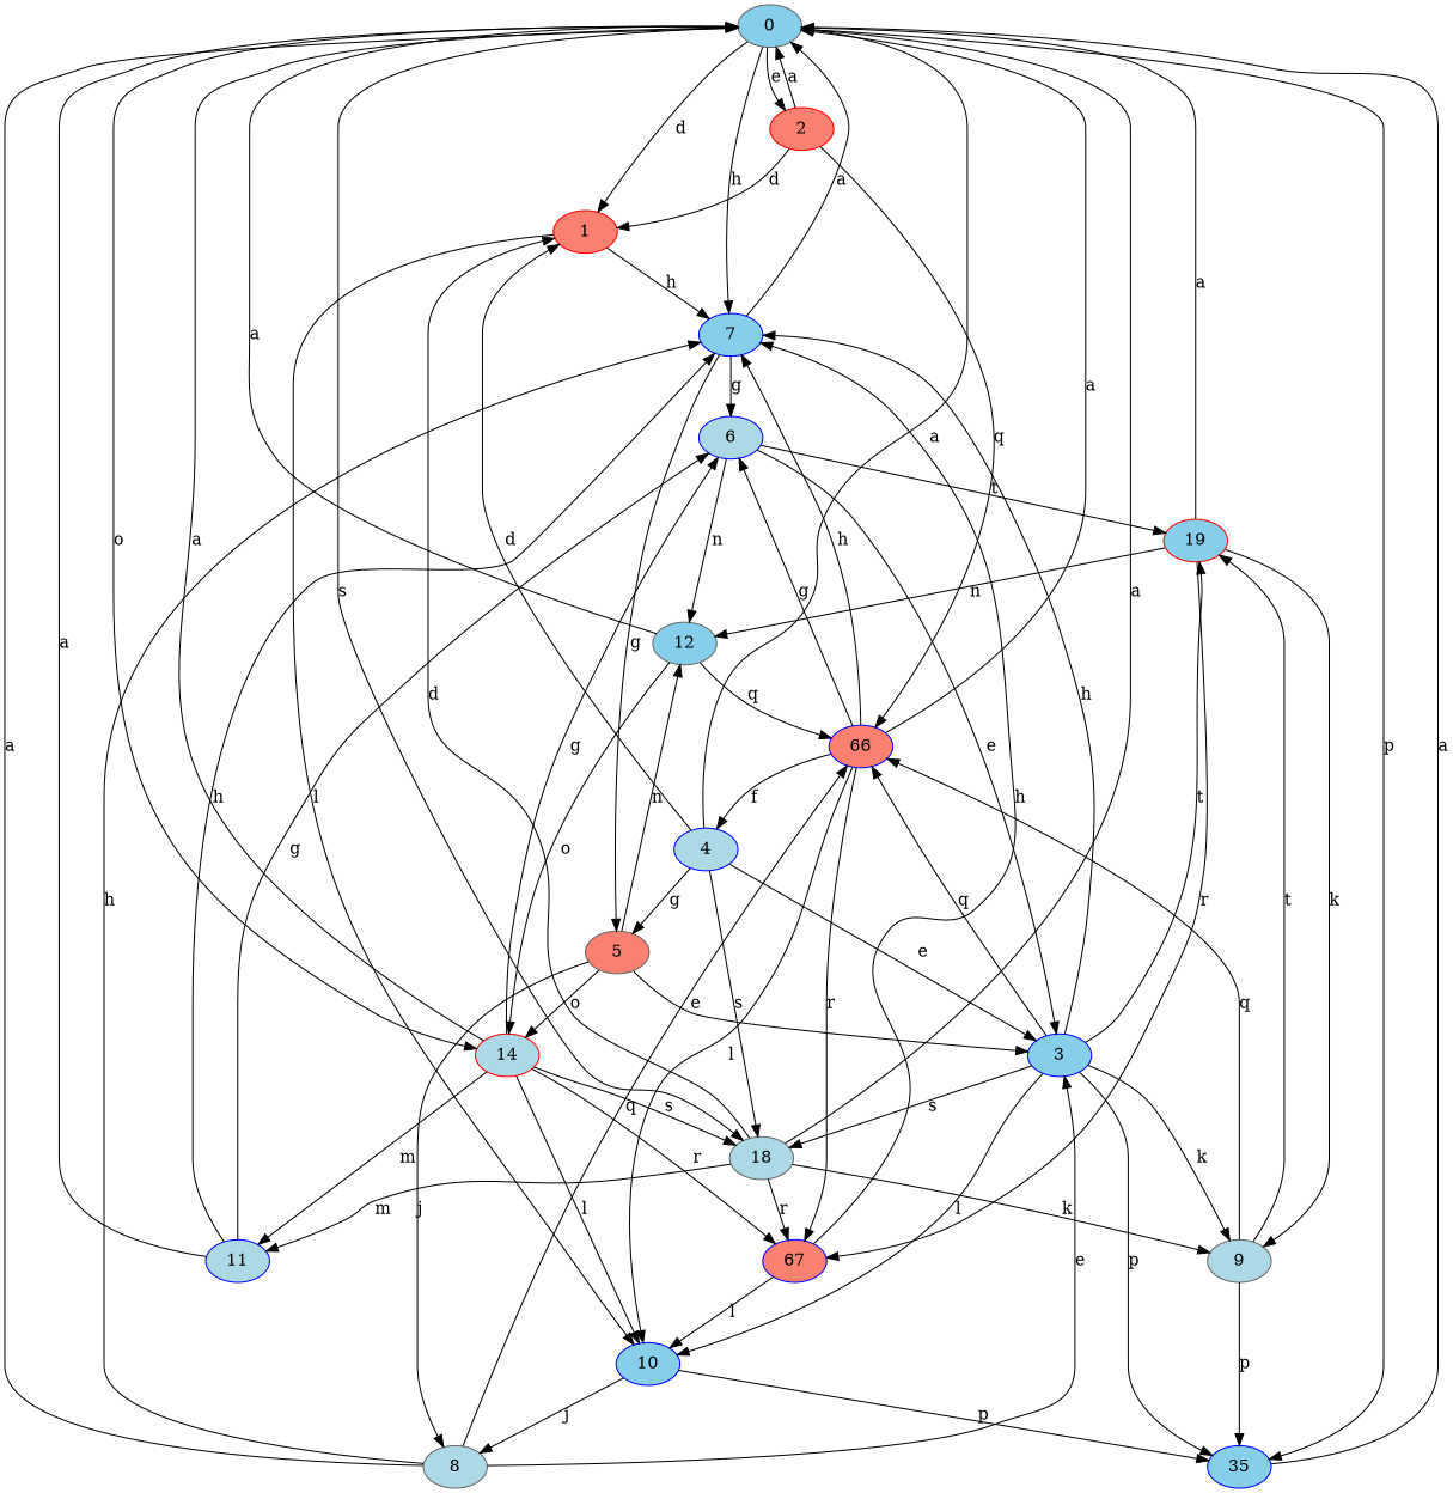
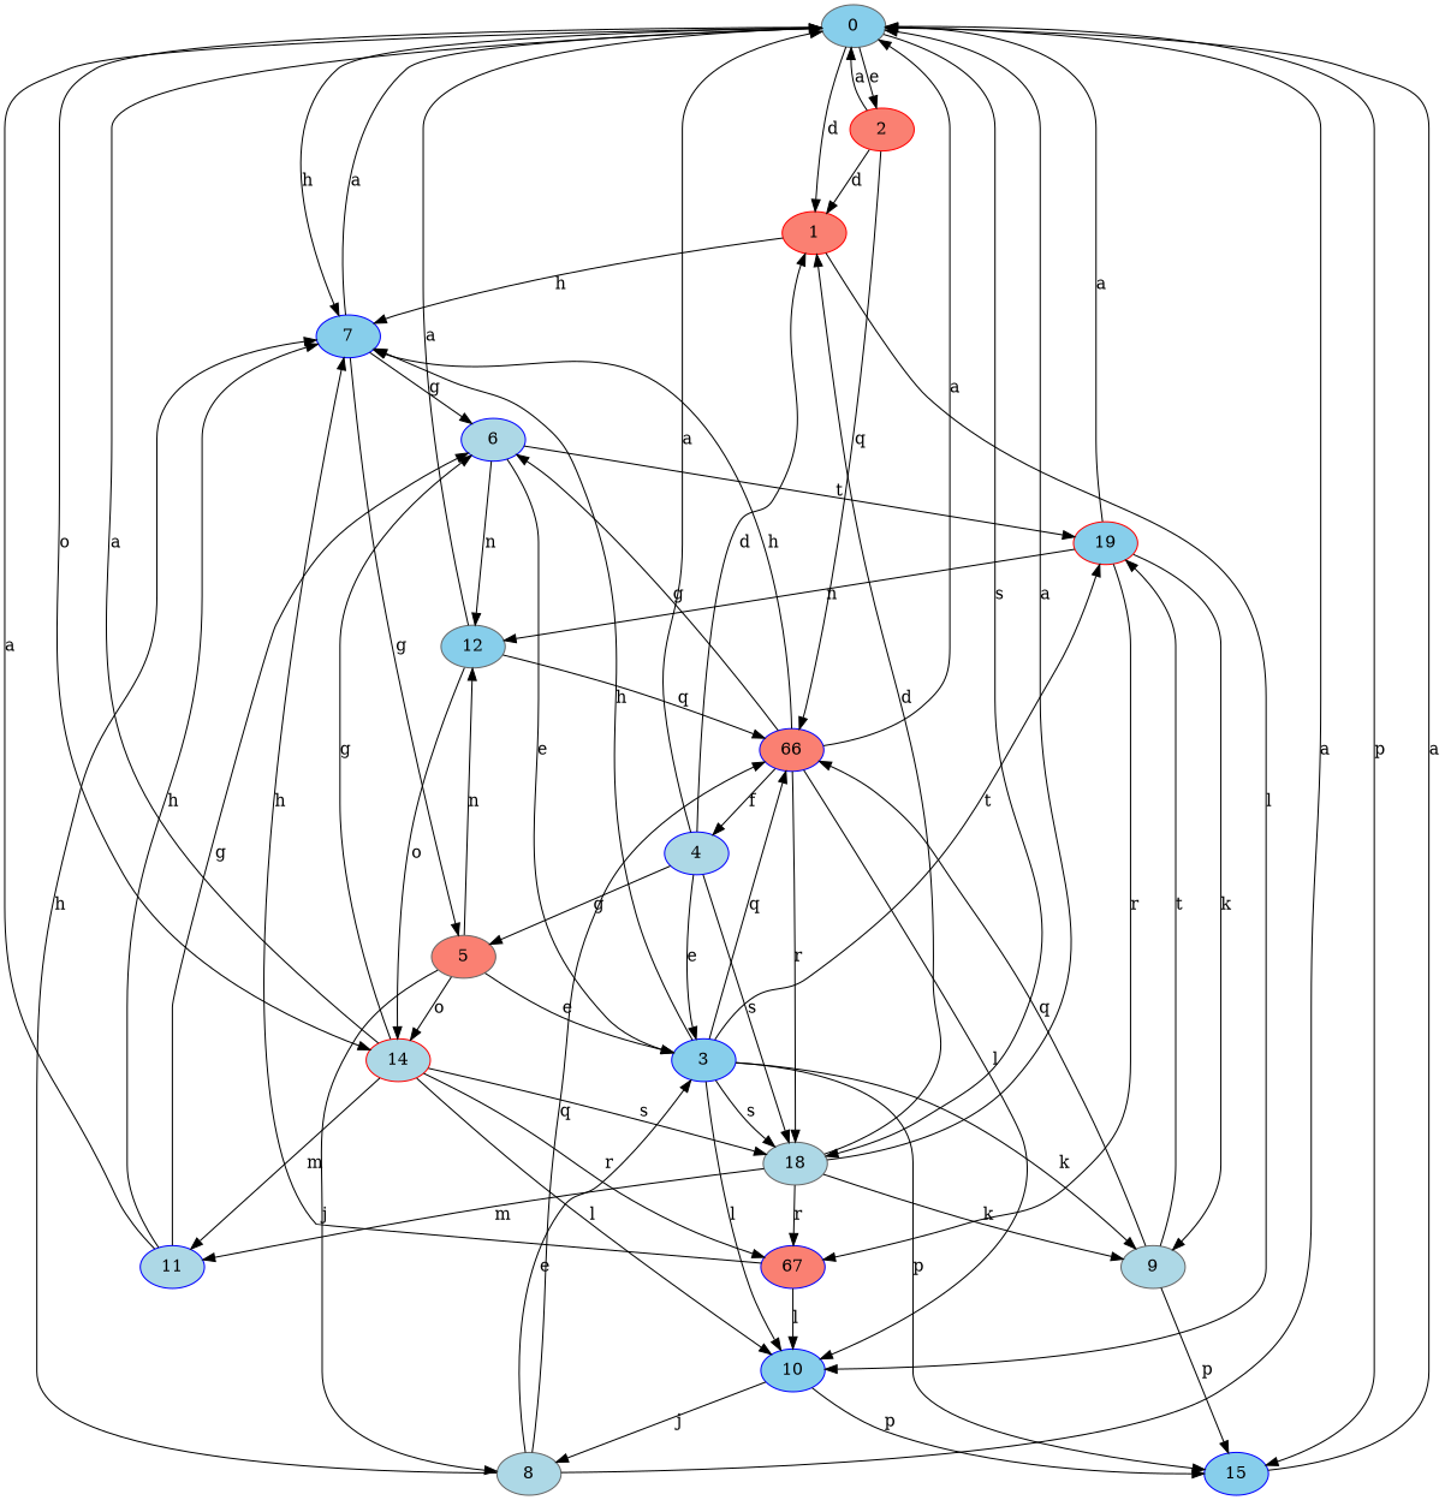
  strict digraph {
    node [color=blue fillcolor=skyblue style=filled]
    0 [color=gray40]
    1 [color=red fillcolor=salmon]
    2 [color=red fillcolor=salmon]
    7
    14 [color=red fillcolor=lightblue]
-   15 [label=35]
+   15
    18 [color=gray40 fillcolor=lightblue]
    10
    n9 [fillcolor=salmon label=66]
    5 [color=gray40 fillcolor=salmon]
    6 [fillcolor=lightblue]
    11 [fillcolor=lightblue]
    n13 [fillcolor=salmon label=67]
    9 [color=gray40 fillcolor=lightblue]
    19 [color=red]
    12 [color=gray40]
    8 [color=gray40 fillcolor=lightblue]
    4 [fillcolor=lightblue]
    3
    0 -> 1 [label=d]
    0 -> 2 [label=e]
    0 -> 7 [label=h]
    0 -> 14 [label=o]
    0 -> 15 [label=p]
    0 -> 18 [label=s]
    1 -> 7 [label=h]
    1 -> 10 [label=l]
    2 -> 0 [label=a]
    2 -> 1 [label=d]
    2 -> n9 [label=q]
    7 -> 0 [label=a]
    7 -> 5 [label=g]
    7 -> 6 [label=g]
    14 -> 0 [label=a]
    14 -> 18 [label=s]
    14 -> 10 [label=l]
    14 -> 6 [label=g]
    14 -> 11 [label=m]
    14 -> n13 [label=r]
    15 -> 0 [label=a]
    18 -> 0 [label=a]
    18 -> 1 [label=d]
    18 -> 11 [label=m]
    18 -> n13 [label=r]
    18 -> 9 [label=k]
    10 -> 15 [label=p]
    10 -> 8 [label=j]
    n9 -> 0 [label=a]
    n9 -> 7 [label=h]
    n9 -> 10 [label=l]
    n9 -> 6 [label=g]
-   n9 -> n13 [label=r]
+   n9 -> 18 [label=r]
    n9 -> 4 [label=f]
    5 -> 14 [label=o]
    5 -> 12 [label=n]
    5 -> 8 [label=j]
    5 -> 3 [label=e]
    6 -> 19 [label=t]
    6 -> 12 [label=n]
    6 -> 3 [label=e]
    11 -> 0 [label=a]
    11 -> 7 [label=h]
    11 -> 6 [label=g]
    n13 -> 7 [label=h]
    n13 -> 10 [label=l]
    9 -> 15 [label=p]
    9 -> n9 [label=q]
    9 -> 19 [label=t]
    19 -> 0 [label=a]
    19 -> n13 [label=r]
    19 -> 9 [label=k]
    19 -> 12 [label=n]
    12 -> 0 [label=a]
    12 -> 14 [label=o]
    12 -> n9 [label=q]
    8 -> 0 [label=a]
    8 -> 7 [label=h]
    8 -> n9 [label=q]
    8 -> 3 [label=e]
    4 -> 0 [label=a]
    4 -> 1 [label=d]
    4 -> 18 [label=s]
    4 -> 5 [label=g]
    4 -> 3 [label=e]
    3 -> 7 [label=h]
    3 -> 15 [label=p]
    3 -> 18 [label=s]
    3 -> 10 [label=l]
    3 -> n9 [label=q]
    3 -> 9 [label=k]
    3 -> 19 [label=t]
  }
